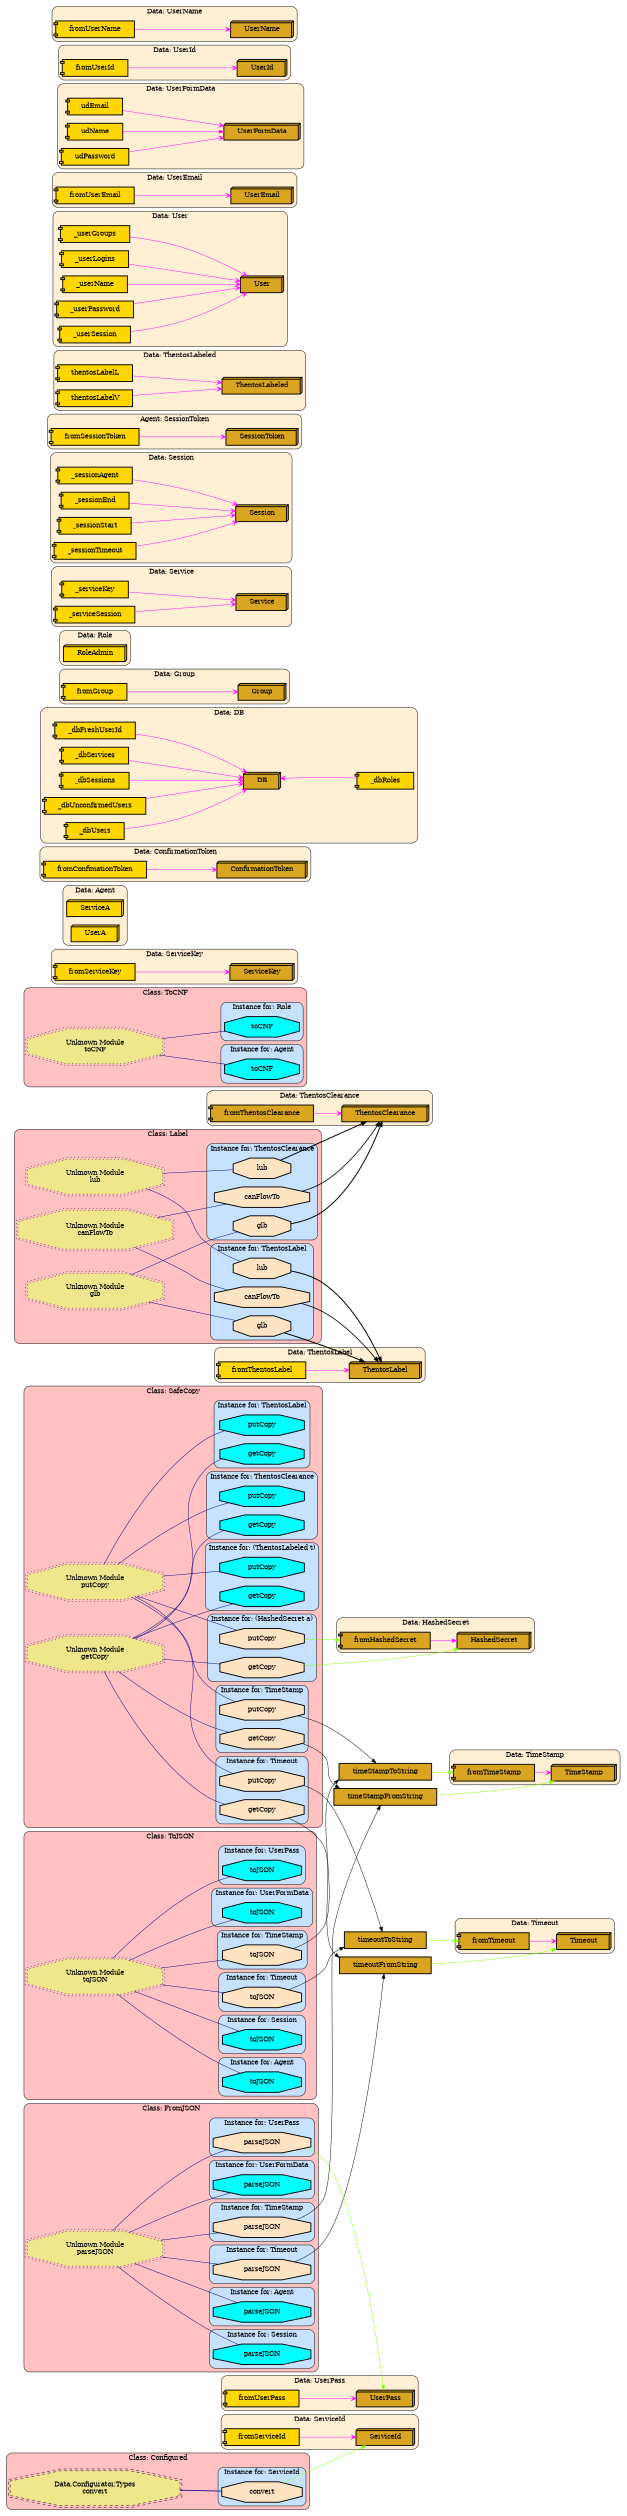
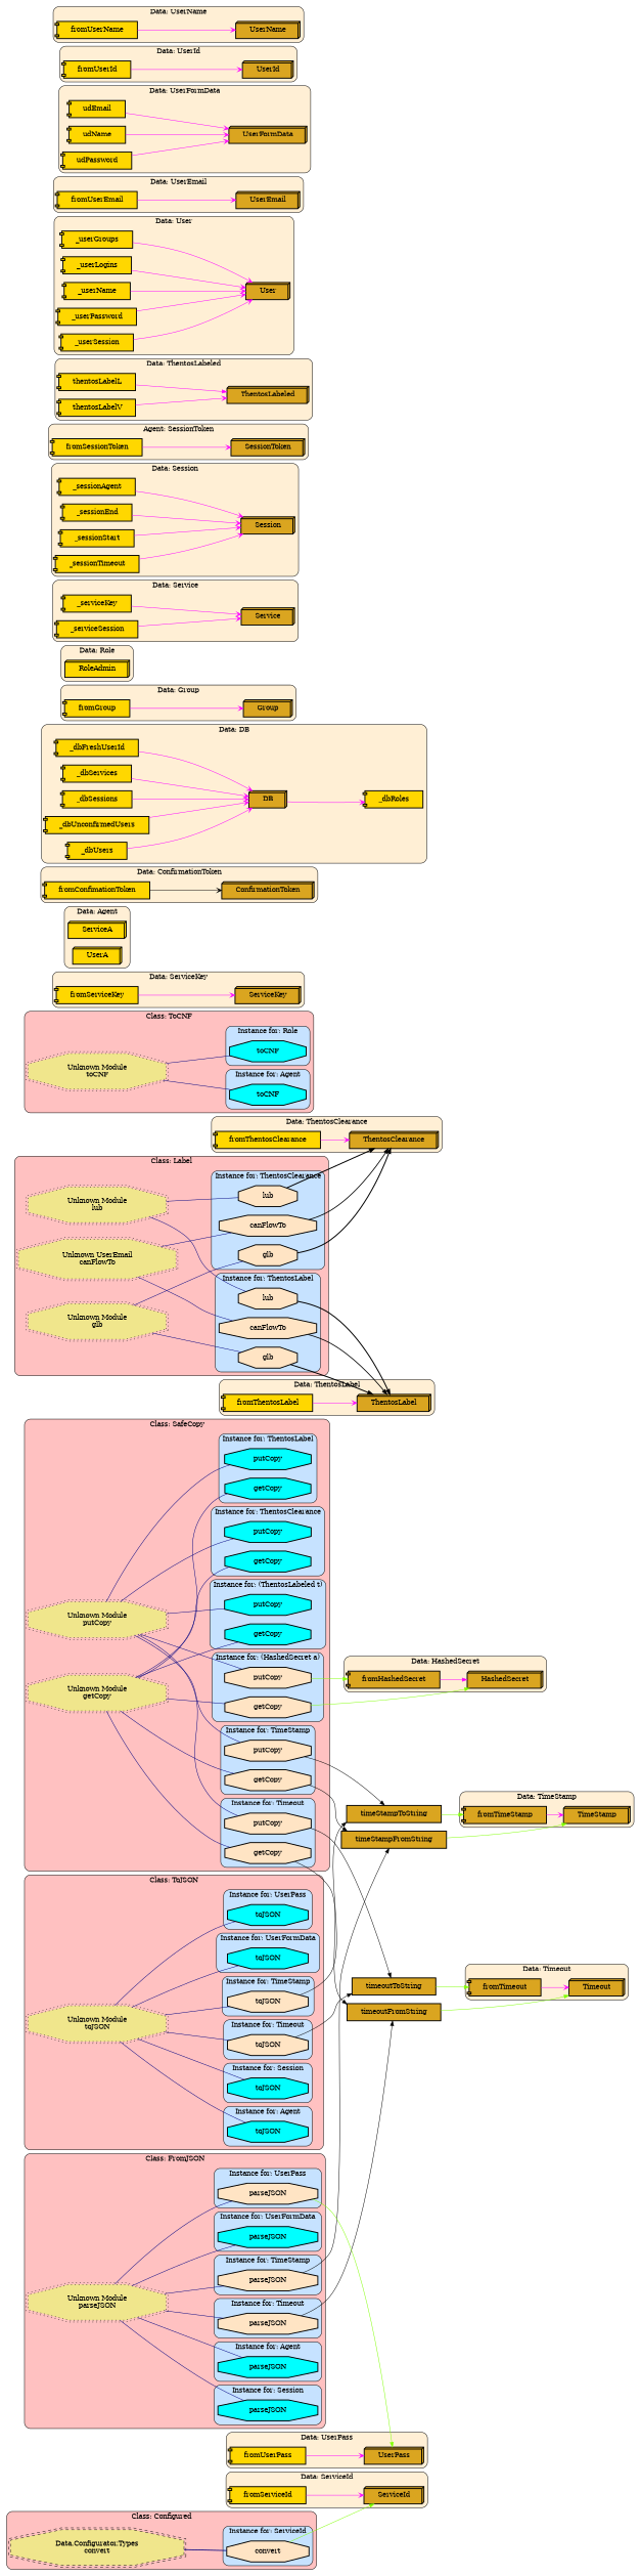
  digraph {
    rankdir=LR
    node [fillcolor=gold margin="0.4,0.1" shape=component style="filled,bold"]
    edge [color=magenta penwidth=1]
    n1 [fillcolor=bisque label=convert shape=octagon]
    n2 [fillcolor=khaki label="Data.Configurator.Types\nconvert" shape=doubleoctagon style="filled,dashed"]
    n3 [fillcolor=cyan label=parseJSON shape=octagon]
    n4 [fillcolor=cyan label=parseJSON shape=octagon]
    n5 [fillcolor=bisque label=parseJSON shape=octagon]
    n6 [fillcolor=bisque label=parseJSON shape=octagon]
    n7 [fillcolor=cyan label=parseJSON shape=octagon]
    n8 [fillcolor=bisque label=parseJSON shape=octagon]
    n9 [fillcolor=khaki label="Unknown Module\nparseJSON" shape=doubleoctagon style="filled,dotted"]
    n10 [fillcolor=bisque label=canFlowTo shape=octagon]
    n11 [fillcolor=bisque label=glb shape=octagon]
    n12 [fillcolor=bisque label=lub shape=octagon]
    n13 [fillcolor=bisque label=canFlowTo shape=octagon]
    n14 [fillcolor=bisque label=glb shape=octagon]
    n15 [fillcolor=bisque label=lub shape=octagon]
-   n16 [fillcolor=khaki label="Unknown Module\ncanFlowTo" shape=doubleoctagon style="filled,dotted"]
+   n16 [fillcolor=khaki label="Unknown UserEmail\ncanFlowTo" shape=doubleoctagon style="filled,dotted"]
    n17 [fillcolor=khaki label="Unknown Module\nglb" shape=doubleoctagon style="filled,dotted"]
    n18 [fillcolor=khaki label="Unknown Module\nlub" shape=doubleoctagon style="filled,dotted"]
    n19 [fillcolor=bisque label=getCopy shape=octagon]
    n20 [fillcolor=bisque label=putCopy shape=octagon]
    n21 [fillcolor=cyan label=getCopy shape=octagon]
    n22 [fillcolor=cyan label=putCopy shape=octagon]
    n23 [fillcolor=cyan label=getCopy shape=octagon]
    n24 [fillcolor=cyan label=putCopy shape=octagon]
    n25 [fillcolor=cyan label=getCopy shape=octagon]
    n26 [fillcolor=cyan label=putCopy shape=octagon]
    n27 [fillcolor=bisque label=getCopy shape=octagon]
    n28 [fillcolor=bisque label=putCopy shape=octagon]
    n29 [fillcolor=bisque label=getCopy shape=octagon]
    n30 [fillcolor=bisque label=putCopy shape=octagon]
    n31 [fillcolor=khaki label="Unknown Module\ngetCopy" shape=doubleoctagon style="filled,dotted"]
    n32 [fillcolor=khaki label="Unknown Module\nputCopy" shape=doubleoctagon style="filled,dotted"]
    n33 [fillcolor=cyan label=toCNF shape=octagon]
    n34 [fillcolor=cyan label=toCNF shape=octagon]
    n35 [fillcolor=khaki label="Unknown Module\ntoCNF" shape=doubleoctagon style="filled,dotted"]
    n36 [fillcolor=goldenrod label=ServiceKey shape=box3d]
    n37 [label=fromServiceKey]
    n38 [fillcolor=cyan label=toJSON shape=octagon]
    n39 [fillcolor=cyan label=toJSON shape=octagon]
    n40 [fillcolor=bisque label=toJSON shape=octagon]
    n41 [fillcolor=bisque label=toJSON shape=octagon]
    n42 [fillcolor=cyan label=toJSON shape=octagon]
    n43 [fillcolor=cyan label=toJSON shape=octagon]
    n44 [fillcolor=khaki label="Unknown Module\ntoJSON" shape=doubleoctagon style="filled,dotted"]
    n45 [label=ServiceA shape=box3d]
    n46 [label=UserA shape=box3d]
    n47 [fillcolor=goldenrod label=ConfirmationToken shape=box3d]
    n48 [label=fromConfimationToken]
    n49 [fillcolor=goldenrod label=DB shape=box3d]
    n50 [label=_dbFreshUserId]
    n51 [label=_dbRoles]
    n52 [label=_dbServices]
    n53 [label=_dbSessions]
    n54 [label=_dbUnconfirmedUsers]
    n55 [label=_dbUsers]
    n56 [fillcolor=goldenrod label=Group shape=box3d]
    n57 [label=fromGroup]
    n58 [fillcolor=goldenrod label=HashedSecret shape=box3d]
    n59 [fillcolor=goldenrod label=fromHashedSecret]
    n60 [label=RoleAdmin shape=box3d]
    n61 [fillcolor=goldenrod label=Service shape=box3d]
    n62 [label=_serviceKey]
    n63 [label=_serviceSession]
    n64 [fillcolor=goldenrod label=ServiceId shape=box3d]
    n65 [label=fromServiceId]
    n66 [fillcolor=goldenrod label=Session shape=box3d]
    n67 [label=_sessionAgent]
    n68 [label=_sessionEnd]
    n69 [label=_sessionStart]
    n70 [label=_sessionTimeout]
    n71 [fillcolor=goldenrod label=SessionToken shape=box3d]
    n72 [label=fromSessionToken]
    n73 [fillcolor=goldenrod label=ThentosClearance shape=box3d]
-   n74 [fillcolor=goldenrod label=fromThentosClearance]
+   n74 [label=fromThentosClearance]
    n75 [fillcolor=goldenrod label=ThentosLabel shape=box3d]
    n76 [label=fromThentosLabel]
    n77 [fillcolor=goldenrod label=ThentosLabeled shape=box3d]
    n78 [label=thentosLabelL]
    n79 [label=thentosLabelV]
    n80 [fillcolor=goldenrod label=TimeStamp shape=box3d]
    n81 [fillcolor=goldenrod label=fromTimeStamp]
    n82 [fillcolor=goldenrod label=Timeout shape=box3d]
    n83 [fillcolor=goldenrod label=fromTimeout]
    n84 [fillcolor=goldenrod label=User shape=box3d]
    n85 [label=_userGroups]
    n86 [label=_userLogins]
    n87 [label=_userName]
    n88 [label=_userPassword]
    n89 [label=_userSession]
    n90 [fillcolor=goldenrod label=UserEmail shape=box3d]
    n91 [label=fromUserEmail]
    n92 [fillcolor=goldenrod label=UserFormData shape=box3d]
    n93 [label=udEmail]
    n94 [label=udName]
    n95 [label=udPassword]
    n96 [fillcolor=goldenrod label=UserId shape=box3d]
    n97 [label=fromUserId]
    n98 [fillcolor=goldenrod label=UserName shape=box3d]
    n99 [label=fromUserName]
    n100 [fillcolor=goldenrod label=UserPass shape=box3d]
    n101 [label=fromUserPass]
    n102 [fillcolor=goldenrod label=timeStampFromString shape=box]
    n103 [fillcolor=goldenrod label=timeoutFromString shape=box]
    n104 [fillcolor=goldenrod label=timeStampToString shape=box]
    n105 [fillcolor=goldenrod label=timeoutToString shape=box]
    subgraph cluster_1 {
      fillcolor=rosybrown1
      label="Class: Configured"
      style="filled,rounded"
      n2
      subgraph cluster_2 {
        fillcolor=slategray1
        label="Instance for: ServiceId"
        style="filled,rounded"
        n1
      }
    }
    subgraph cluster_3 {
      fillcolor=rosybrown1
      label="Class: FromJSON"
      style="filled,rounded"
      n9
      subgraph cluster_4 {
        fillcolor=slategray1
        label="Instance for: Session"
        style="filled,rounded"
        n3
      }
      subgraph cluster_5 {
        fillcolor=slategray1
        label="Instance for: Agent"
        style="filled,rounded"
        n4
      }
      subgraph cluster_6 {
        fillcolor=slategray1
        label="Instance for: TimeStamp"
        style="filled,rounded"
        n5
      }
      subgraph cluster_7 {
        fillcolor=slategray1
        label="Instance for: Timeout"
        style="filled,rounded"
        n6
      }
      subgraph cluster_8 {
        fillcolor=slategray1
        label="Instance for: UserFormData"
        style="filled,rounded"
        n7
      }
      subgraph cluster_9 {
        fillcolor=slategray1
        label="Instance for: UserPass"
        style="filled,rounded"
        n8
      }
    }
    subgraph cluster_10 {
      fillcolor=rosybrown1
      label="Class: Label"
      style="filled,rounded"
      n16
      n17
      n18
      subgraph cluster_11 {
        fillcolor=slategray1
        label="Instance for: ThentosClearance"
        style="filled,rounded"
        n10
        n11
        n12
      }
      subgraph cluster_12 {
        fillcolor=slategray1
        label="Instance for: ThentosLabel"
        style="filled,rounded"
        n13
        n14
        n15
      }
    }
    subgraph cluster_13 {
      fillcolor=rosybrown1
      label="Class: SafeCopy"
      style="filled,rounded"
      n31
      n32
      subgraph cluster_14 {
        fillcolor=slategray1
        label="Instance for: (HashedSecret a)"
        style="filled,rounded"
        n19
        n20
      }
      subgraph cluster_15 {
        fillcolor=slategray1
        label="Instance for: (ThentosLabeled t)"
        style="filled,rounded"
        n21
        n22
      }
      subgraph cluster_16 {
        fillcolor=slategray1
        label="Instance for: ThentosClearance"
        style="filled,rounded"
        n23
        n24
      }
      subgraph cluster_17 {
        fillcolor=slategray1
        label="Instance for: ThentosLabel"
        style="filled,rounded"
        n25
        n26
      }
      subgraph cluster_18 {
        fillcolor=slategray1
        label="Instance for: TimeStamp"
        style="filled,rounded"
        n27
        n28
      }
      subgraph cluster_19 {
        fillcolor=slategray1
        label="Instance for: Timeout"
        style="filled,rounded"
        n29
        n30
      }
    }
    subgraph cluster_20 {
      fillcolor=rosybrown1
      label="Class: ToCNF"
      style="filled,rounded"
      n35
      subgraph cluster_21 {
        fillcolor=slategray1
        label="Instance for: Agent"
        style="filled,rounded"
        n33
      }
      subgraph cluster_22 {
        fillcolor=slategray1
        label="Instance for: Role"
        style="filled,rounded"
        n34
      }
    }
    subgraph cluster_23 {
      fillcolor=papayawhip
      label="Data: ServiceKey"
      style="filled,rounded"
      n36
      n37
    }
    subgraph cluster_24 {
      fillcolor=rosybrown1
      label="Class: ToJSON"
      style="filled,rounded"
      n44
      subgraph cluster_25 {
        fillcolor=slategray1
        label="Instance for: Agent"
        style="filled,rounded"
        n38
      }
      subgraph cluster_26 {
        fillcolor=slategray1
        label="Instance for: Session"
        style="filled,rounded"
        n39
      }
      subgraph cluster_27 {
        fillcolor=slategray1
        label="Instance for: TimeStamp"
        style="filled,rounded"
        n40
      }
      subgraph cluster_28 {
        fillcolor=slategray1
        label="Instance for: Timeout"
        style="filled,rounded"
        n41
      }
      subgraph cluster_29 {
        fillcolor=slategray1
        label="Instance for: UserFormData"
        style="filled,rounded"
        n42
      }
      subgraph cluster_30 {
        fillcolor=slategray1
        label="Instance for: UserPass"
        style="filled,rounded"
        n43
      }
    }
    subgraph cluster_31 {
      fillcolor=papayawhip
      label="Data: Agent"
      style="filled,rounded"
      n45
      n46
    }
    subgraph cluster_32 {
      fillcolor=papayawhip
      label="Data: ConfirmationToken"
      style="filled,rounded"
      n47
      n48
    }
    subgraph cluster_33 {
      fillcolor=papayawhip
      label="Data: DB"
      style="filled,rounded"
      n49
      n50
      n51
      n52
      n53
      n54
      n55
    }
    subgraph cluster_34 {
      fillcolor=papayawhip
      label="Data: Group"
      style="filled,rounded"
      n56
      n57
    }
    subgraph cluster_35 {
      fillcolor=papayawhip
      label="Data: HashedSecret"
      style="filled,rounded"
      n58
      n59
    }
    subgraph cluster_36 {
      fillcolor=papayawhip
      label="Data: Role"
      style="filled,rounded"
      n60
    }
    subgraph cluster_37 {
      fillcolor=papayawhip
      label="Data: Service"
      style="filled,rounded"
      n61
      n62
      n63
    }
    subgraph cluster_38 {
      fillcolor=papayawhip
      label="Data: ServiceId"
      style="filled,rounded"
      n64
      n65
    }
    subgraph cluster_39 {
      fillcolor=papayawhip
      label="Data: Session"
      style="filled,rounded"
      n66
      n67
      n68
      n69
      n70
    }
    subgraph cluster_40 {
      fillcolor=papayawhip
      label="Agent: SessionToken"
      style="filled,rounded"
      n71
      n72
    }
    subgraph cluster_41 {
      fillcolor=papayawhip
      label="Data: ThentosClearance"
      style="filled,rounded"
      n73
      n74
    }
    subgraph cluster_42 {
      fillcolor=papayawhip
      label="Data: ThentosLabel"
      style="filled,rounded"
      n75
      n76
    }
    subgraph cluster_43 {
      fillcolor=papayawhip
      label="Data: ThentosLabeled"
      style="filled,rounded"
      n77
      n78
      n79
    }
    subgraph cluster_44 {
      fillcolor=papayawhip
      label="Data: TimeStamp"
      style="filled,rounded"
      n80
      n81
    }
    subgraph cluster_45 {
      fillcolor=papayawhip
      label="Data: Timeout"
      style="filled,rounded"
      n82
      n83
    }
    subgraph cluster_46 {
      fillcolor=papayawhip
      label="Data: User"
      style="filled,rounded"
      n84
      n85
      n86
      n87
      n88
      n89
    }
    subgraph cluster_47 {
      fillcolor=papayawhip
      label="Data: UserEmail"
      style="filled,rounded"
      n90
      n91
    }
    subgraph cluster_48 {
      fillcolor=papayawhip
      label="Data: UserFormData"
      style="filled,rounded"
      n92
      n93
      n94
      n95
    }
    subgraph cluster_49 {
      fillcolor=papayawhip
      label="Data: UserId"
      style="filled,rounded"
      n96
      n97
    }
    subgraph cluster_50 {
      fillcolor=papayawhip
      label="Data: UserName"
      style="filled,rounded"
      n98
      n99
    }
    subgraph cluster_51 {
      fillcolor=papayawhip
      label="Data: UserPass"
      style="filled,rounded"
      n100
      n101
    }
    n1 -> n64 [color=chartreuse]
    n2 -> n1 [color=navy dir=none penwidth=1.6931471805599454]
    n5 -> n102 [color=black]
    n6 -> n103 [color=black]
    n8 -> n100 [color=chartreuse]
    n9 -> n3 [color=navy dir=none]
    n9 -> n4 [color=navy dir=none]
    n9 -> n5 [color=navy dir=none]
    n9 -> n6 [color=navy dir=none]
    n9 -> n7 [color=navy dir=none]
    n9 -> n8 [color=navy dir=none]
    n10 -> n73 [color=black penwidth=1.6931471805599454]
    n11 -> n73 [color=black penwidth=2.09861228866811]
    n12 -> n73 [color=black penwidth=2.09861228866811]
    n13 -> n75 [color=black penwidth=1.6931471805599454]
    n14 -> n75 [color=black penwidth=2.09861228866811]
    n15 -> n75 [color=black penwidth=2.09861228866811]
    n16 -> n10 [color=navy dir=none]
    n16 -> n13 [color=navy dir=none]
    n17 -> n11 [color=navy dir=none]
    n17 -> n14 [color=navy dir=none]
    n18 -> n12 [color=navy dir=none]
    n18 -> n15 [color=navy dir=none]
    n19 -> n58 [color=chartreuse]
    n20 -> n59 [color=chartreuse]
    n27 -> n102 [color=black]
    n28 -> n104 [color=black]
    n29 -> n103 [color=black]
    n30 -> n105 [color=black]
    n31 -> n19 [color=navy dir=none]
    n31 -> n21 [color=navy dir=none]
    n31 -> n23 [color=navy dir=none]
    n31 -> n25 [color=navy dir=none]
    n31 -> n27 [color=navy dir=none]
    n31 -> n29 [color=navy dir=none]
    n32 -> n20 [color=navy dir=none]
    n32 -> n22 [color=navy dir=none]
    n32 -> n24 [color=navy dir=none]
    n32 -> n26 [color=navy dir=none]
    n32 -> n28 [color=navy dir=none]
    n32 -> n30 [color=navy dir=none]
    n35 -> n33 [color=navy dir=none]
    n35 -> n34 [color=navy dir=none]
    n37 -> n36 [arrowhead=vee arrowtail=odot]
    n40 -> n104 [color=black]
    n41 -> n105 [color=black]
    n44 -> n38 [color=navy dir=none]
    n44 -> n39 [color=navy dir=none]
    n44 -> n40 [color=navy dir=none]
    n44 -> n41 [color=navy dir=none]
    n44 -> n42 [color=navy dir=none]
    n44 -> n43 [color=navy dir=none]
-   n48 -> n47 [arrowhead=vee arrowtail=odot]
+   n48 -> n47 [arrowhead=vee arrowtail=odot color=black]
    n50 -> n49 [arrowhead=vee arrowtail=odot]
-   n51 -> n49 [arrowhead=vee arrowtail=odot]
+   n49 -> n51 [arrowhead=vee arrowtail=odot]
    n52 -> n49 [arrowhead=vee arrowtail=odot]
    n53 -> n49 [arrowhead=vee arrowtail=odot]
    n54 -> n49 [arrowhead=vee arrowtail=odot]
    n55 -> n49 [arrowhead=vee arrowtail=odot]
    n57 -> n56 [arrowhead=vee arrowtail=odot]
    n59 -> n58 [arrowhead=normal arrowtail=odot]
    n62 -> n61 [arrowhead=vee arrowtail=odot]
    n63 -> n61 [arrowhead=vee arrowtail=odot]
    n65 -> n64 [arrowhead=vee arrowtail=odot]
    n67 -> n66 [arrowhead=vee arrowtail=odot]
    n68 -> n66 [arrowhead=vee arrowtail=odot]
    n69 -> n66 [arrowhead=vee arrowtail=odot]
    n70 -> n66 [arrowhead=vee arrowtail=odot]
    n72 -> n71 [arrowhead=vee arrowtail=odot]
    n74 -> n73 [arrowhead=vee arrowtail=odot]
    n76 -> n75 [arrowhead=vee arrowtail=odot]
-   n78 -> n77 [arrowhead=vee arrowtail=odot]
+   n78 -> n77 [arrowhead=normal arrowtail=odot]
    n79 -> n77 [arrowhead=vee arrowtail=odot]
    n81 -> n80 [arrowhead=vee arrowtail=odot]
    n83 -> n82 [arrowhead=vee arrowtail=odot]
    n85 -> n84 [arrowhead=vee arrowtail=odot]
    n86 -> n84 [arrowhead=vee arrowtail=odot]
    n87 -> n84 [arrowhead=vee arrowtail=odot]
    n88 -> n84 [arrowhead=vee arrowtail=odot]
    n89 -> n84 [arrowhead=vee arrowtail=odot]
    n91 -> n90 [arrowhead=vee arrowtail=odot]
    n93 -> n92 [arrowhead=vee arrowtail=odot]
-   n94 -> n92 [arrowhead=normal arrowtail=odot]
+   n94 -> n92 [arrowhead=vee arrowtail=odot]
    n95 -> n92 [arrowhead=vee arrowtail=odot]
    n97 -> n96 [arrowhead=vee arrowtail=odot]
    n99 -> n98 [arrowhead=vee arrowtail=odot]
    n101 -> n100 [arrowhead=vee arrowtail=odot]
    n102 -> n80 [color=chartreuse]
    n103 -> n82 [color=chartreuse]
    n104 -> n81 [color=chartreuse]
    n105 -> n83 [color=chartreuse]
  }
